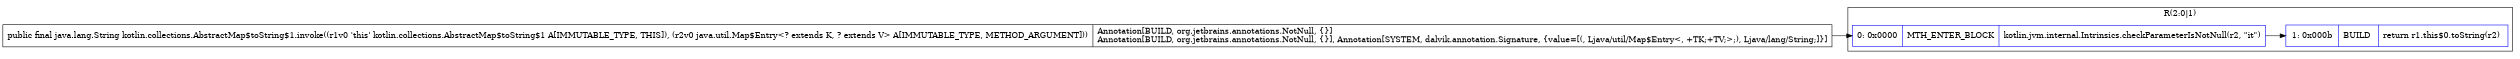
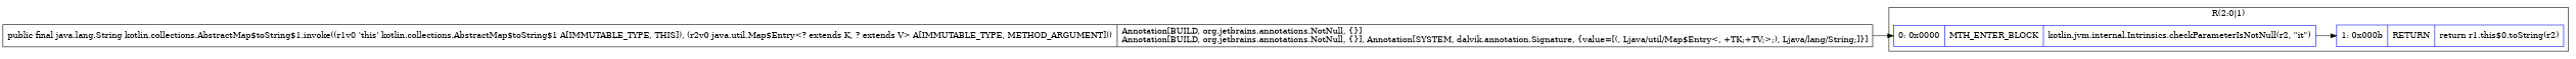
  digraph {
    rankdir=LR
    node [color=blue shape=record]
    n1 [label="{0\:\ 0x0000|MTH_ENTER_BLOCK\l|kotlin.jvm.internal.Intrinsics.checkParameterIsNotNull(r2, \"it\")\l}"]
-   n2 [label="{1\:\ 0x000b|BUILD\l|return r1.this$0.toString(r2)\l}"]
+   n2 [label="{1\:\ 0x000b|RETURN\l|return r1.this$0.toString(r2)\l}"]
    n3 [label="{public final java.lang.String kotlin.collections.AbstractMap$toString$1.invoke((r1v0 'this' kotlin.collections.AbstractMap$toString$1 A[IMMUTABLE_TYPE, THIS]), (r2v0 java.util.Map$Entry\<? extends K, ? extends V\> A[IMMUTABLE_TYPE, METHOD_ARGUMENT]))  | Annotation[BUILD, org.jetbrains.annotations.NotNull, \{\}]\lAnnotation[BUILD, org.jetbrains.annotations.NotNull, \{\}], Annotation[SYSTEM, dalvik.annotation.Signature, \{value=[(, Ljava\/util\/Map$Entry\<, +TK;+TV;\>;), Ljava\/lang\/String;]\}]\l}" color=""]
    subgraph cluster_1 {
      label="R(2:0|1)"
      n1
      n2
    }
    n1 -> n2
    n3 -> n1
  }
